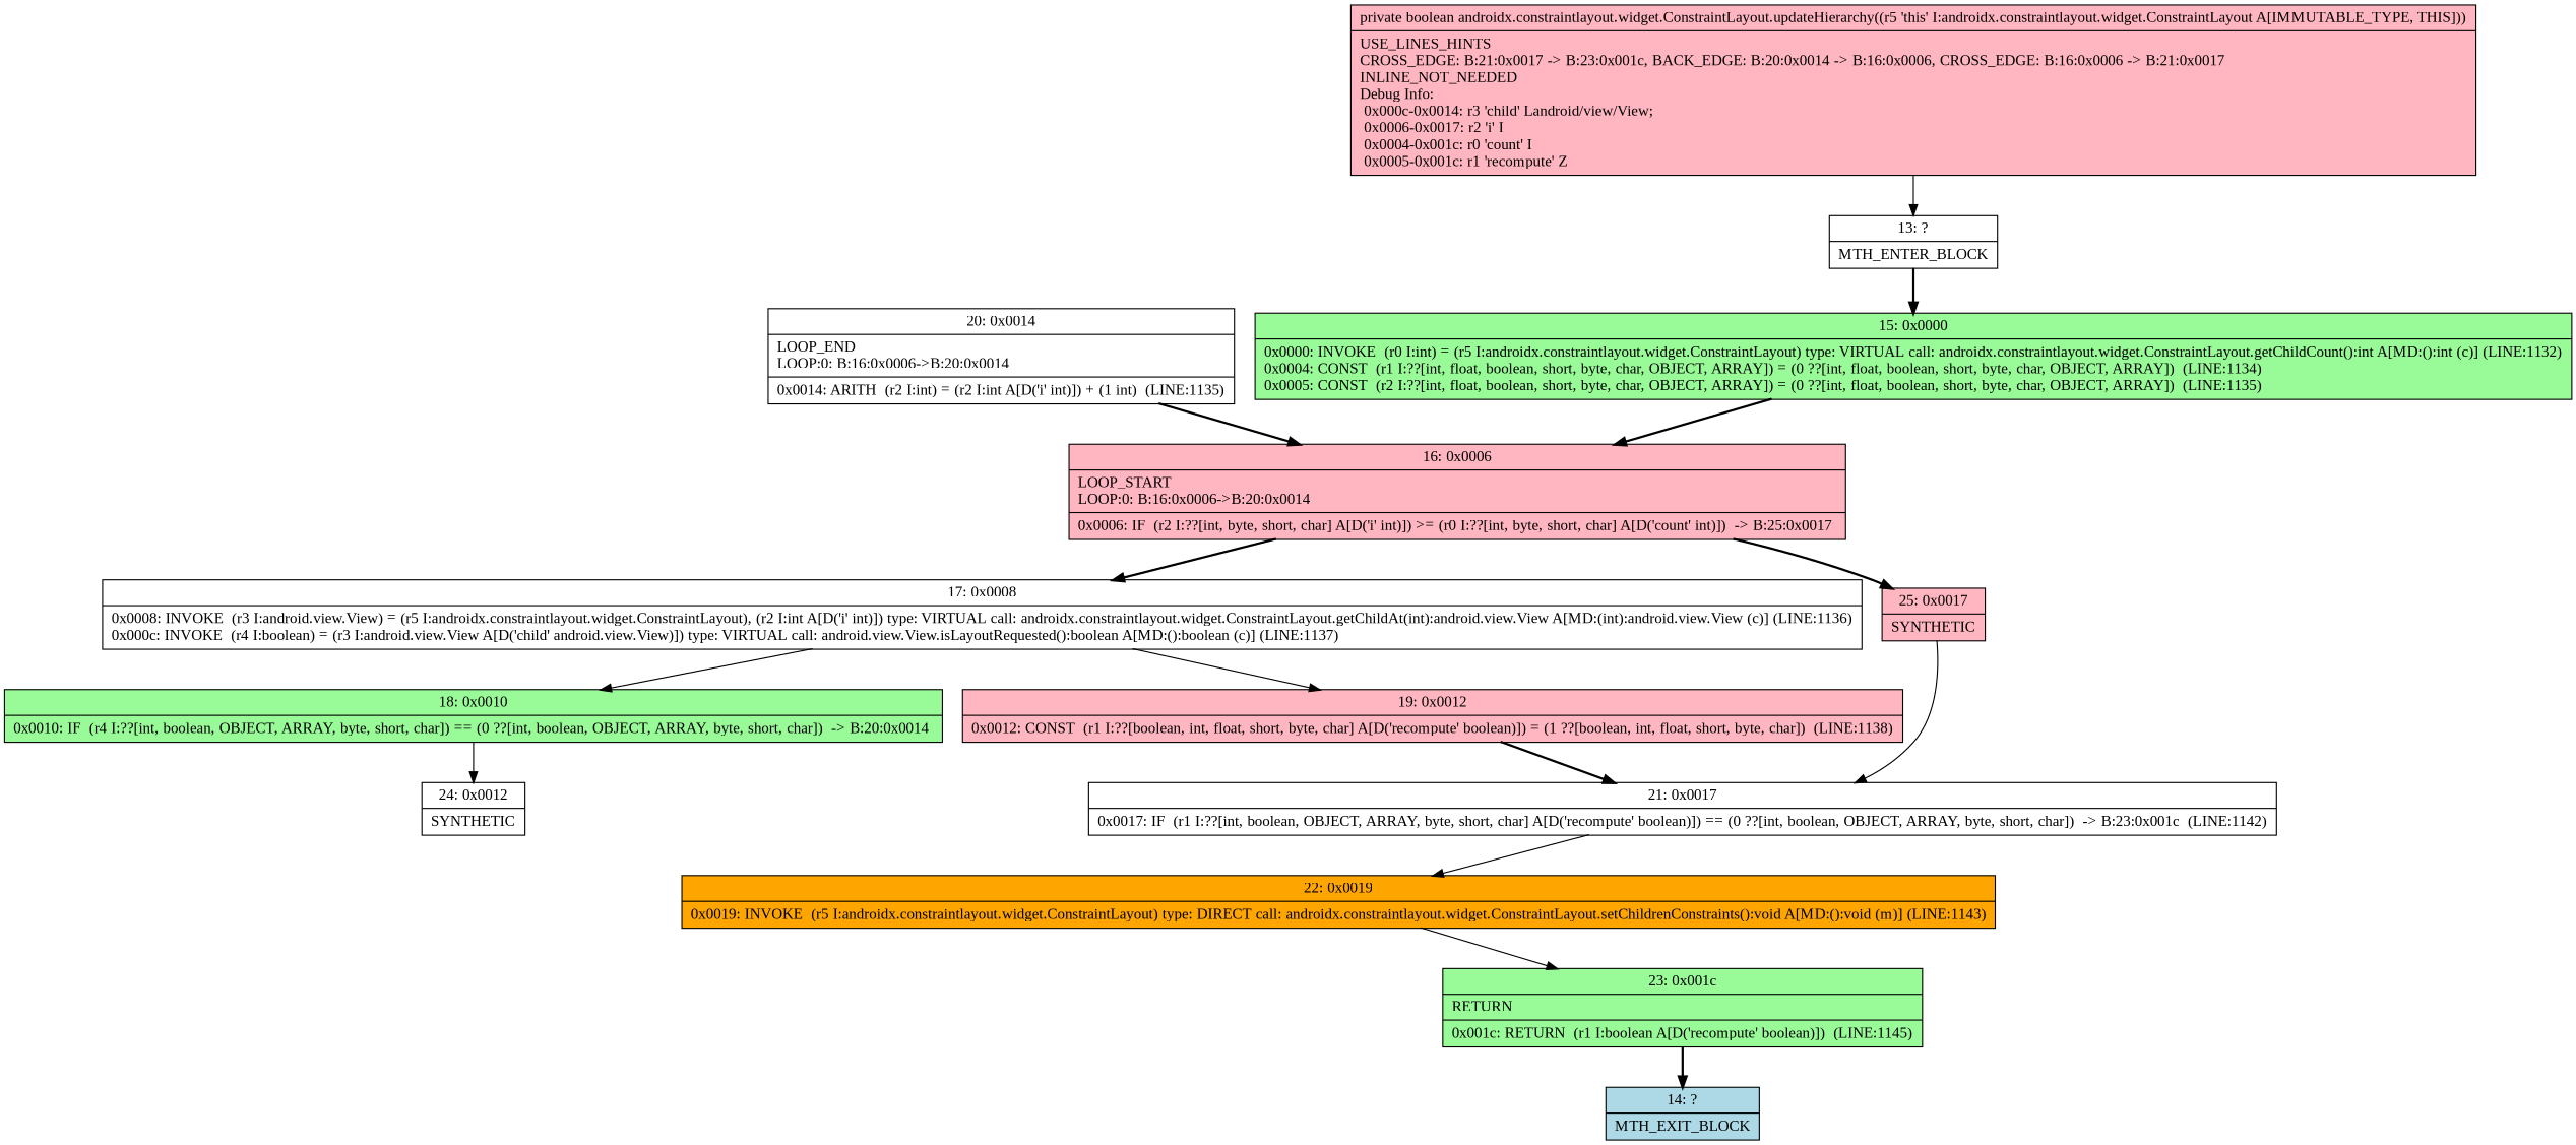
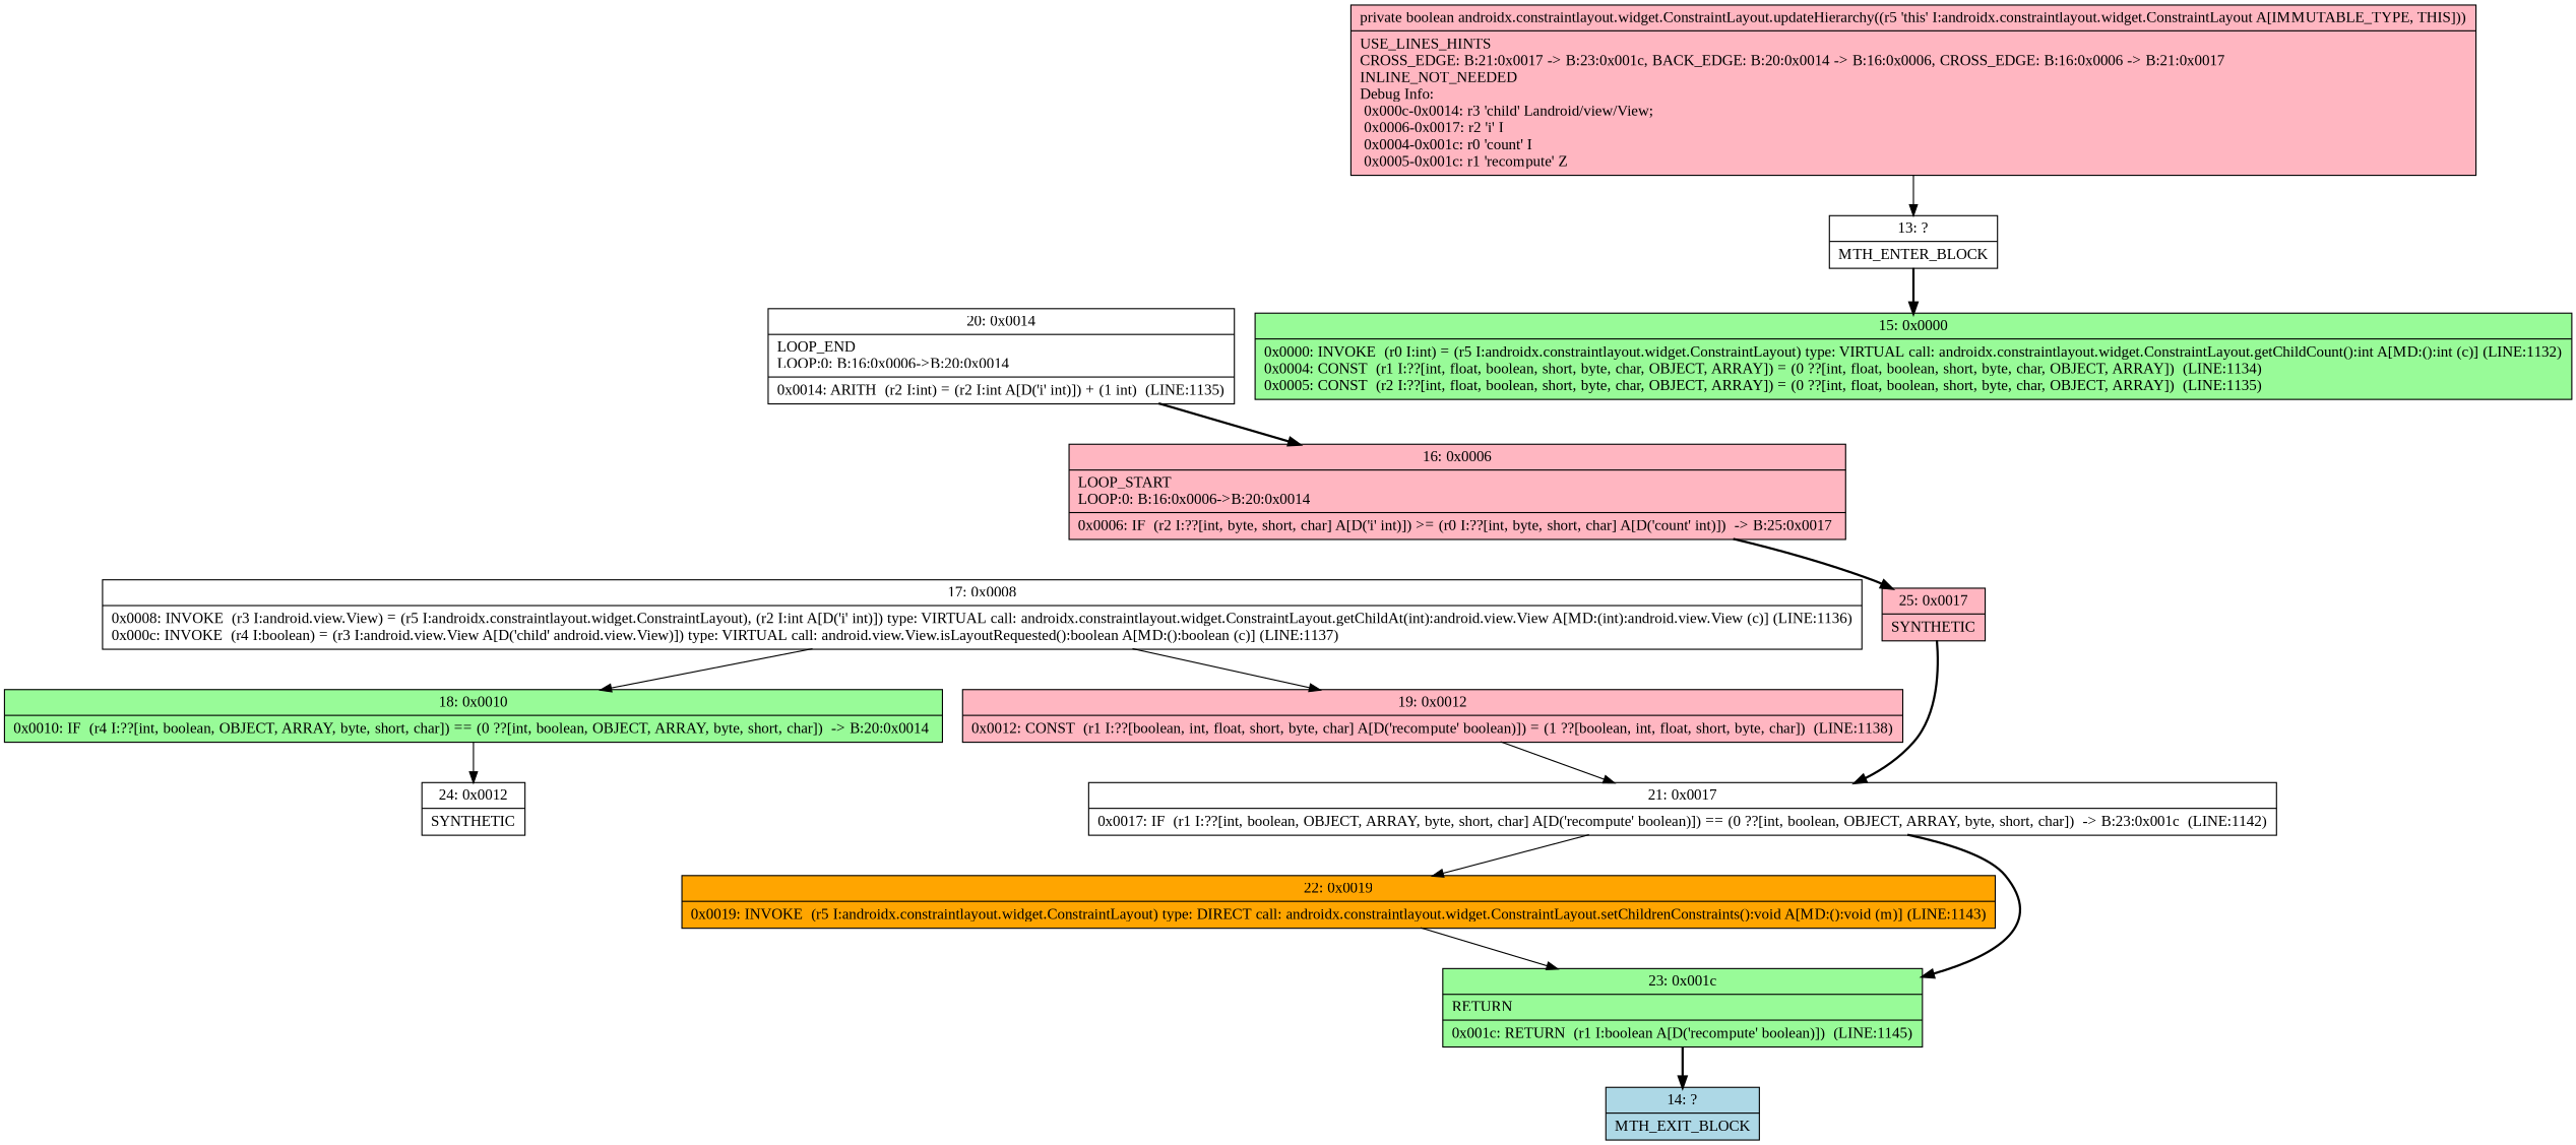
  digraph {
    fontname="Liberation Serif"
    node [fillcolor=white fontname="Liberation Serif" shape=record style=filled]
    edge [fontname="Liberation Serif" style=bold]
    n1 [label="{13\:\ ?|MTH_ENTER_BLOCK\l}"]
    n2 [fillcolor=palegreen label="{15\:\ 0x0000|0x0000: INVOKE  (r0 I:int) = (r5 I:androidx.constraintlayout.widget.ConstraintLayout) type: VIRTUAL call: androidx.constraintlayout.widget.ConstraintLayout.getChildCount():int A[MD:():int (c)] (LINE:1132)\l0x0004: CONST  (r1 I:??[int, float, boolean, short, byte, char, OBJECT, ARRAY]) = (0 ??[int, float, boolean, short, byte, char, OBJECT, ARRAY])  (LINE:1134)\l0x0005: CONST  (r2 I:??[int, float, boolean, short, byte, char, OBJECT, ARRAY]) = (0 ??[int, float, boolean, short, byte, char, OBJECT, ARRAY])  (LINE:1135)\l}"]
    n3 [fillcolor=lightpink label="{16\:\ 0x0006|LOOP_START\lLOOP:0: B:16:0x0006\-\>B:20:0x0014\l|0x0006: IF  (r2 I:??[int, byte, short, char] A[D('i' int)]) \>= (r0 I:??[int, byte, short, char] A[D('count' int)])  \-\> B:25:0x0017 \l}"]
    n4 [label="{17\:\ 0x0008|0x0008: INVOKE  (r3 I:android.view.View) = (r5 I:androidx.constraintlayout.widget.ConstraintLayout), (r2 I:int A[D('i' int)]) type: VIRTUAL call: androidx.constraintlayout.widget.ConstraintLayout.getChildAt(int):android.view.View A[MD:(int):android.view.View (c)] (LINE:1136)\l0x000c: INVOKE  (r4 I:boolean) = (r3 I:android.view.View A[D('child' android.view.View)]) type: VIRTUAL call: android.view.View.isLayoutRequested():boolean A[MD:():boolean (c)] (LINE:1137)\l}"]
    n5 [fillcolor=lightpink label="{25\:\ 0x0017|SYNTHETIC\l}"]
    n6 [fillcolor=palegreen label="{18\:\ 0x0010|0x0010: IF  (r4 I:??[int, boolean, OBJECT, ARRAY, byte, short, char]) == (0 ??[int, boolean, OBJECT, ARRAY, byte, short, char])  \-\> B:20:0x0014 \l}"]
    n7 [fillcolor=lightpink label="{19\:\ 0x0012|0x0012: CONST  (r1 I:??[boolean, int, float, short, byte, char] A[D('recompute' boolean)]) = (1 ??[boolean, int, float, short, byte, char])  (LINE:1138)\l}"]
    n8 [label="{21\:\ 0x0017|0x0017: IF  (r1 I:??[int, boolean, OBJECT, ARRAY, byte, short, char] A[D('recompute' boolean)]) == (0 ??[int, boolean, OBJECT, ARRAY, byte, short, char])  \-\> B:23:0x001c  (LINE:1142)\l}"]
    n9 [label="{24\:\ 0x0012|SYNTHETIC\l}"]
    n10 [label="{20\:\ 0x0014|LOOP_END\lLOOP:0: B:16:0x0006\-\>B:20:0x0014\l|0x0014: ARITH  (r2 I:int) = (r2 I:int A[D('i' int)]) + (1 int)  (LINE:1135)\l}"]
    n11 [fillcolor=orange label="{22\:\ 0x0019|0x0019: INVOKE  (r5 I:androidx.constraintlayout.widget.ConstraintLayout) type: DIRECT call: androidx.constraintlayout.widget.ConstraintLayout.setChildrenConstraints():void A[MD:():void (m)] (LINE:1143)\l}"]
    n12 [fillcolor=palegreen label="{23\:\ 0x001c|RETURN\l|0x001c: RETURN  (r1 I:boolean A[D('recompute' boolean)])  (LINE:1145)\l}"]
    n13 [fillcolor=lightblue label="{14\:\ ?|MTH_EXIT_BLOCK\l}"]
    n14 [fillcolor=lightpink label="{private boolean androidx.constraintlayout.widget.ConstraintLayout.updateHierarchy((r5 'this' I:androidx.constraintlayout.widget.ConstraintLayout A[IMMUTABLE_TYPE, THIS]))  | USE_LINES_HINTS\lCROSS_EDGE: B:21:0x0017 \-\> B:23:0x001c, BACK_EDGE: B:20:0x0014 \-\> B:16:0x0006, CROSS_EDGE: B:16:0x0006 \-\> B:21:0x0017\lINLINE_NOT_NEEDED\lDebug Info:\l  0x000c\-0x0014: r3 'child' Landroid\/view\/View;\l  0x0006\-0x0017: r2 'i' I\l  0x0004\-0x001c: r0 'count' I\l  0x0005\-0x001c: r1 'recompute' Z\l}"]
    n1 -> n2
-   n2 -> n3
-   n3 -> n4
    n3 -> n5
    n4 -> n6 [style=solid]
    n4 -> n7 [style=solid]
-   n5 -> n8 [style=solid]
+   n5 -> n8
    n6 -> n9 [style=solid]
-   n7 -> n8
+   n7 -> n8 [style=solid]
    n8 -> n11 [style=solid]
+   n8 -> n12
    n10 -> n3
    n11 -> n12 [style=solid]
    n12 -> n13
    n14 -> n1 [style=solid]
  }
